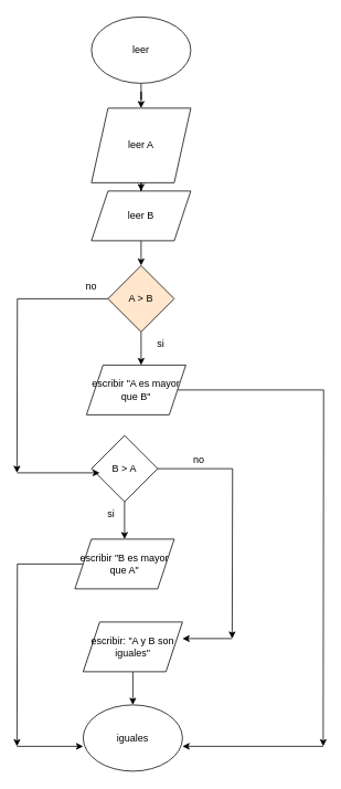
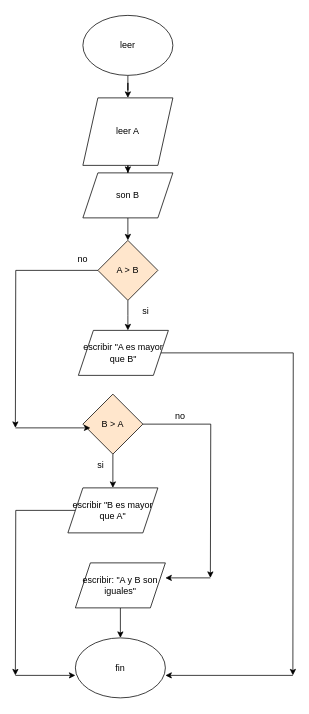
  <mxCell id="0" />
  <mxCell id="1" parent="0" />
  <mxCell id="2" style="edgeStyle=orthogonalEdgeStyle;rounded=0;orthogonalLoop=1;jettySize=auto;html=1;entryX=0.5;entryY=0;entryDx=0;entryDy=0;" parent="1" source="3" target="5" edge="1"><mxGeometry relative="1" as="geometry" /></mxCell>
  <mxCell id="3" value="leer" style="ellipse;whiteSpace=wrap;html=1;" parent="1" vertex="1"><mxGeometry x="110" width="120" height="80" as="geometry" y="20" /></mxCell>
  <mxCell id="4" style="edgeStyle=orthogonalEdgeStyle;rounded=0;orthogonalLoop=1;jettySize=auto;html=1;entryX=0.5;entryY=0;entryDx=0;entryDy=0;" parent="1" source="5" target="7" edge="1"><mxGeometry relative="1" as="geometry" /></mxCell>
  <mxCell id="5" value="leer A" style="shape=parallelogram;perimeter=parallelogramPerimeter;whiteSpace=wrap;html=1;fixedSize=1;" parent="1" vertex="1"><mxGeometry x="110" y="130" width="120" height="90" as="geometry" /></mxCell>
  <mxCell id="6" style="edgeStyle=orthogonalEdgeStyle;rounded=0;orthogonalLoop=1;jettySize=auto;html=1;" parent="1" source="7" edge="1"><mxGeometry relative="1" as="geometry"><mxPoint x="170" y="320" as="targetPoint" /></mxGeometry></mxCell>
- <mxCell id="7" value="leer&amp;nbsp;B" style="shape=parallelogram;perimeter=parallelogramPerimeter;whiteSpace=wrap;html=1;fixedSize=1;" parent="1" vertex="1"><mxGeometry x="110" y="230" width="120" height="60" as="geometry" /></mxCell>
+ <mxCell id="7" value="son&amp;nbsp;B" style="shape=parallelogram;perimeter=parallelogramPerimeter;whiteSpace=wrap;html=1;fixedSize=1;" parent="1" vertex="1"><mxGeometry x="110" y="230" width="120" height="60" as="geometry" /></mxCell>
  <mxCell id="8" style="edgeStyle=orthogonalEdgeStyle;rounded=0;orthogonalLoop=1;jettySize=auto;html=1;" parent="1" source="10" edge="1"><mxGeometry relative="1" as="geometry"><mxPoint x="170" y="440" as="targetPoint" /></mxGeometry></mxCell>
  <mxCell id="9" style="edgeStyle=orthogonalEdgeStyle;rounded=0;orthogonalLoop=1;jettySize=auto;html=1;" parent="1" source="10" edge="1"><mxGeometry relative="1" as="geometry"><mxPoint x="20" y="570" as="targetPoint" /></mxGeometry></mxCell>
  <mxCell id="10" value="A &amp;gt; B" style="rhombus;whiteSpace=wrap;html=1;fillColor=#ffe6cc;" parent="1" vertex="1"><mxGeometry x="130" y="320" width="80" height="80" as="geometry" /></mxCell>
  <mxCell id="11" style="edgeStyle=orthogonalEdgeStyle;rounded=0;orthogonalLoop=1;jettySize=auto;html=1;" parent="1" source="12" edge="1"><mxGeometry relative="1" as="geometry"><mxPoint x="390" y="900" as="targetPoint" /></mxGeometry></mxCell>
  <mxCell id="12" value="escribir &quot;A es mayor que B&quot;" style="shape=parallelogram;perimeter=parallelogramPerimeter;whiteSpace=wrap;html=1;fixedSize=1;" parent="1" vertex="1"><mxGeometry x="104" y="440" width="120" height="60" as="geometry" /></mxCell>
  <mxCell id="13" value="si" style="text;html=1;strokeColor=none;fillColor=none;align=center;verticalAlign=middle;whiteSpace=wrap;rounded=0;" parent="1" vertex="1"><mxGeometry x="164" y="400" width="60" height="30" as="geometry" /></mxCell>
  <mxCell id="14" value="no" style="text;html=1;strokeColor=none;fillColor=none;align=center;verticalAlign=middle;whiteSpace=wrap;rounded=0;" parent="1" vertex="1"><mxGeometry x="80" y="330" width="60" height="30" as="geometry" /></mxCell>
  <mxCell id="15" style="edgeStyle=orthogonalEdgeStyle;rounded=0;orthogonalLoop=1;jettySize=auto;html=1;" parent="1" source="17" edge="1"><mxGeometry relative="1" as="geometry"><mxPoint x="150" y="650" as="targetPoint" /></mxGeometry></mxCell>
  <mxCell id="16" style="edgeStyle=orthogonalEdgeStyle;rounded=0;orthogonalLoop=1;jettySize=auto;html=1;" parent="1" source="17" edge="1"><mxGeometry relative="1" as="geometry"><mxPoint x="280" y="770" as="targetPoint" /></mxGeometry></mxCell>
- <mxCell id="17" value="B &amp;gt; A" style="rhombus;whiteSpace=wrap;html=1;" parent="1" vertex="1"><mxGeometry x="110" y="525" width="80" height="80" as="geometry" /></mxCell>
+ <mxCell id="17" value="B &amp;gt; A" style="rhombus;whiteSpace=wrap;html=1;fillColor=#ffe6cc;" parent="1" vertex="1"><mxGeometry x="110" y="525" width="80" height="80" as="geometry" /></mxCell>
  <mxCell id="18" value="" style="endArrow=classic;html=1;rounded=0;" parent="1" edge="1"><mxGeometry width="50" height="50" relative="1" as="geometry"><mxPoint x="20" y="570" as="sourcePoint" /><mxPoint x="120" y="570" as="targetPoint" /></mxGeometry></mxCell>
  <mxCell id="19" style="edgeStyle=orthogonalEdgeStyle;rounded=0;orthogonalLoop=1;jettySize=auto;html=1;" parent="1" source="20" edge="1"><mxGeometry relative="1" as="geometry"><mxPoint x="20" y="900" as="targetPoint" /></mxGeometry></mxCell>
  <mxCell id="20" value="escribir &quot;B es mayor que A&quot;" style="shape=parallelogram;perimeter=parallelogramPerimeter;whiteSpace=wrap;html=1;fixedSize=1;" parent="1" vertex="1"><mxGeometry x="90" y="650" width="120" height="60" as="geometry" /></mxCell>
  <mxCell id="21" value="no" style="text;html=1;strokeColor=none;fillColor=none;align=center;verticalAlign=middle;whiteSpace=wrap;rounded=0;" parent="1" vertex="1"><mxGeometry x="210" y="540" width="60" height="30" as="geometry" /></mxCell>
  <mxCell id="22" value="si" style="text;html=1;strokeColor=none;fillColor=none;align=center;verticalAlign=middle;whiteSpace=wrap;rounded=0;" parent="1" vertex="1"><mxGeometry x="104" y="605" width="60" height="30" as="geometry" /></mxCell>
  <mxCell id="23" style="edgeStyle=orthogonalEdgeStyle;rounded=0;orthogonalLoop=1;jettySize=auto;html=1;entryX=0.5;entryY=0;entryDx=0;entryDy=0;" parent="1" source="24" target="26" edge="1"><mxGeometry relative="1" as="geometry" /></mxCell>
  <mxCell id="24" value="escribir: &quot;A y B son iguales&quot;" style="shape=parallelogram;perimeter=parallelogramPerimeter;whiteSpace=wrap;html=1;fixedSize=1;" parent="1" vertex="1"><mxGeometry x="100" y="750" width="120" height="60" as="geometry" /></mxCell>
  <mxCell id="25" value="" style="endArrow=classic;html=1;rounded=0;" parent="1" edge="1"><mxGeometry width="50" height="50" relative="1" as="geometry"><mxPoint x="280" y="770" as="sourcePoint" /><mxPoint x="220" y="770" as="targetPoint" /></mxGeometry></mxCell>
- <mxCell id="26" value="iguales" style="ellipse;whiteSpace=wrap;html=1;" parent="1" vertex="1"><mxGeometry x="100" y="850" width="120" height="80" as="geometry" /></mxCell>
+ <mxCell id="26" value="fin" style="ellipse;whiteSpace=wrap;html=1;" parent="1" vertex="1"><mxGeometry x="100" y="850" width="120" height="80" as="geometry" /></mxCell>
  <mxCell id="27" value="" style="endArrow=classic;html=1;rounded=0;entryX=1;entryY=0.625;entryDx=0;entryDy=0;entryPerimeter=0;" parent="1" target="26" edge="1"><mxGeometry width="50" height="50" relative="1" as="geometry"><mxPoint x="390" y="900" as="sourcePoint" /><mxPoint x="230" y="900" as="targetPoint" /></mxGeometry></mxCell>
  <mxCell id="28" value="" style="endArrow=classic;html=1;rounded=0;" parent="1" edge="1"><mxGeometry width="50" height="50" relative="1" as="geometry"><mxPoint x="20" y="900" as="sourcePoint" /><mxPoint x="100" y="900" as="targetPoint" /></mxGeometry></mxCell>
